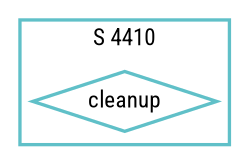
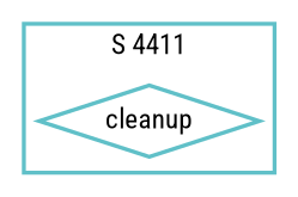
  digraph {
    fontname="Roboto Condensed"
    n1 [color="#60C0C8" label=cleanup shape=diamond style=bold fontname="Roboto Condensed"]
    subgraph cluster_1 {
      color="#60C0C8"
-     label="S 4410"
+     label="S 4411"
      style=bold
      n1
    }
  }
